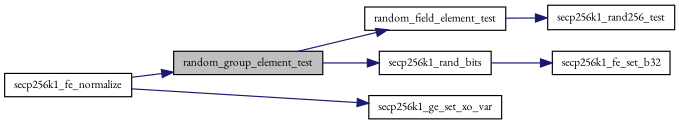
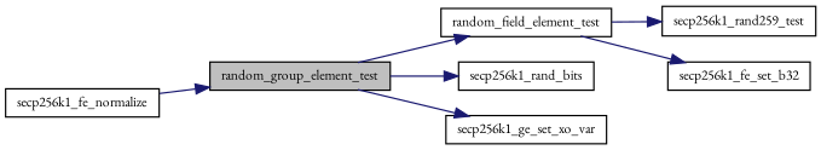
  digraph {
    fontname="EB Garamond"
    rankdir=LR
    node [color=black fillcolor=white fontname="EB Garamond" fontsize=10 shape=record style=filled]
    edge [color=midnightblue fontname="EB Garamond" fontsize=10 labelfontname=Helvetica labelfontsize=10 style=solid]
    n1 [fillcolor=grey75 fontcolor=black height=0.2 label=random_group_element_test width=0.4]
    n2 [height=0.2 label=random_field_element_test width=0.4]
    n3 [height=0.2 label=secp256k1_ge_set_xo_var width=0.4]
    n4 [height=0.2 label=secp256k1_rand_bits width=0.4]
-   n5 [height=0.2 label=secp256k1_rand256_test width=0.4]
+   n5 [height=0.2 label=secp256k1_rand259_test width=0.4]
    n6 [height=0.2 label=secp256k1_fe_set_b32 width=0.4]
    n7 [height=0.2 label=secp256k1_fe_normalize width=0.4]
    n1 -> n2
-   n7 -> n3
+   n1 -> n3
    n1 -> n4
    n2 -> n5
-   n4 -> n6
+   n2 -> n6
    n7 -> n1
  }
